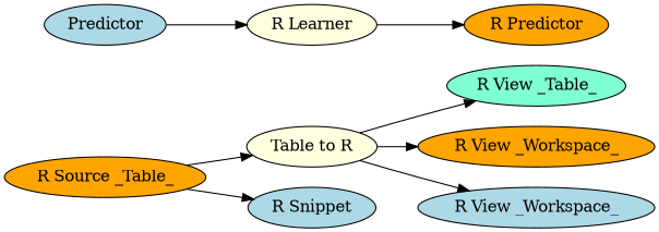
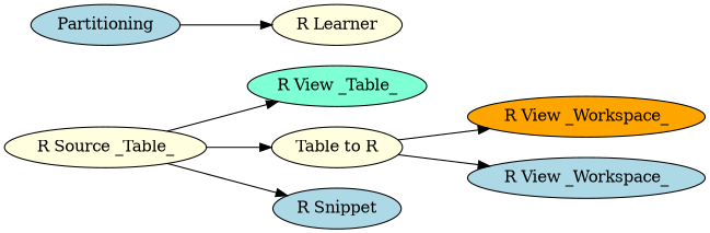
  digraph {
    rankdir=LR
    node [fillcolor=lightyellow style=filled]
-   n1 [fillcolor=orange label="R Source _Table_"]
+   n1 [label="R Source _Table_"]
    n2 [fillcolor=aquamarine label="R View _Table_"]
    n3 [label="Table to R"]
    n4 [fillcolor=lightblue label="R Snippet"]
    n5 [fillcolor=orange label="R View _Workspace_"]
    n6 [fillcolor=lightblue label="R View _Workspace_"]
-   n7 [fillcolor=lightblue label=Predictor]
+   n7 [fillcolor=lightblue label=Partitioning]
    n8 [label="R Learner"]
-   n9 [fillcolor=orange label="R Predictor"]
-   n3 -> n2
+   n1 -> n2
    n1 -> n3
    n1 -> n4
    n3 -> n5
    n3 -> n6
    n7 -> n8
-   n8 -> n9
  }
